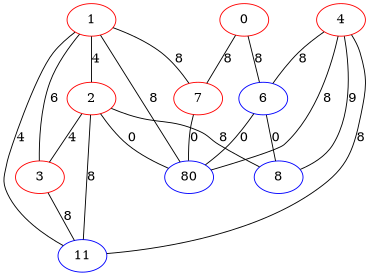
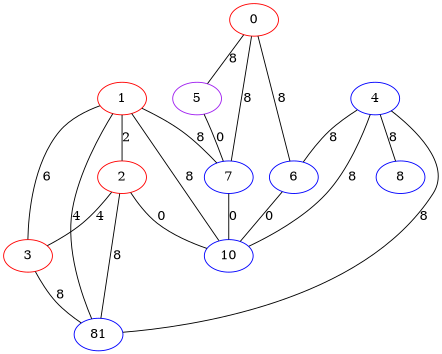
  graph {
    node [color=red weight=1]
    0
+   5 [color=purple weight=4]
    6 [color=blue weight=3]
-   7 [weight=3]
-   10 [color=blue weight=3 label=80]
+   7 [color=blue weight=3]
+   10 [color=blue weight=3]
    8 [color=blue weight=3]
    1
    2
    3
-   11 [color=blue weight=3]
-   4
+   11 [color=blue weight=3 label=81]
+   4 [color=blue]
+   0 -- 5 [label=8]
    0 -- 6 [label=8]
    0 -- 7 [label=8]
+   5 -- 7 [label=0]
    6 -- 10 [label=0]
-   6 -- 8 [label=0]
    7 -- 10 [label=0]
    1 -- 7 [label=8]
    1 -- 10 [label=8]
-   1 -- 2 [label=4]
+   1 -- 2 [label=2]
    1 -- 3 [label=6]
    1 -- 11 [label=4]
    2 -- 10 [label=0]
-   2 -- 8 [label=8]
    2 -- 3 [label=4]
    2 -- 11 [label=8]
    3 -- 11 [label=8]
    4 -- 6 [label=8]
    4 -- 10 [label=8]
-   4 -- 8 [label=9]
+   4 -- 8 [label=8]
    4 -- 11 [label=8]
  }
